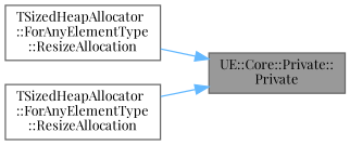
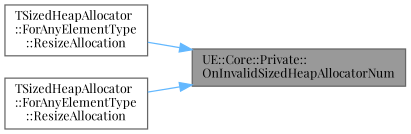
  digraph {
    rankdir=RL
    fontname="Playfair Display"
    node [color=grey40 fillcolor=white fontname="Playfair Display" fontsize=10 shape=box style=filled]
    edge [color=steelblue1 dir=back fontname="Playfair Display" fontsize=10 labelfontname=Helvetica labelfontsize=10 style=solid]
-   n1 [color=gray40 fillcolor=grey60 fontcolor=black height=0.2 label="UE::Core::Private::\lPrivate" width=0.4]
+   n1 [color=gray40 fillcolor=grey60 fontcolor=black height=0.2 label="UE::Core::Private::\lOnInvalidSizedHeapAllocatorNum" width=0.4]
    n2 [height=0.2 label="TSizedHeapAllocator\l::ForAnyElementType\l::ResizeAllocation" width=0.4]
    n3 [height=0.2 label="TSizedHeapAllocator\l::ForAnyElementType\l::ResizeAllocation" width=0.4]
    n1 -> n2
    n1 -> n3
  }
